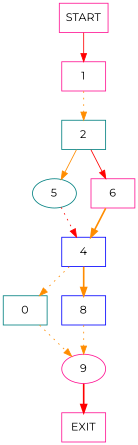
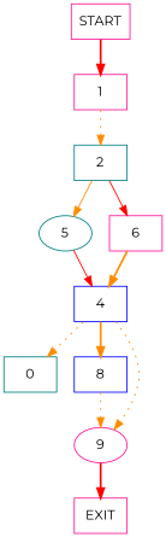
  digraph {
    fontname=Montserrat
    node [color=deeppink fontname=Montserrat shape=box]
    edge [color=darkorange fontname=Montserrat style=bold]
    n1 [label=START]
    1
    2 [color=teal]
    n4 [label=EXIT]
    5 [color=teal shape=ellipse]
    6
    4 [color=blue]
    n8 [color=teal label=0]
    8 [color=blue]
    9 [shape=ellipse]
-   n1 -> 1 [color=red style=solid]
+   n1 -> 1 [color=red]
    1 -> 2 [style=dotted]
    2 -> 5 [style=solid]
    2 -> 6 [color=red style=solid]
-   5 -> 4 [color=red style=dotted]
+   5 -> 4 [color=red style=solid]
    6 -> 4
    4 -> n8 [style=dotted]
    4 -> 8
-   n8 -> 9 [style=dotted]
+   4 -> 9 [style=dotted]
    8 -> 9 [style=dotted]
    9 -> n4 [color=red]
  }
